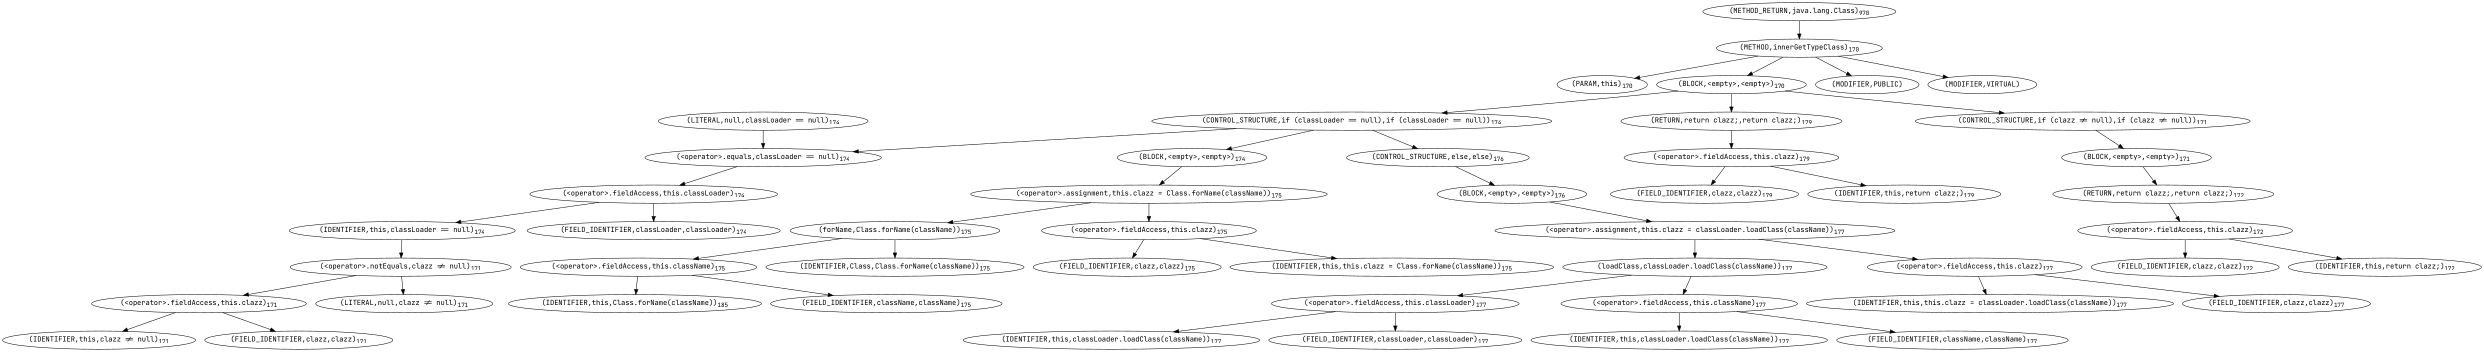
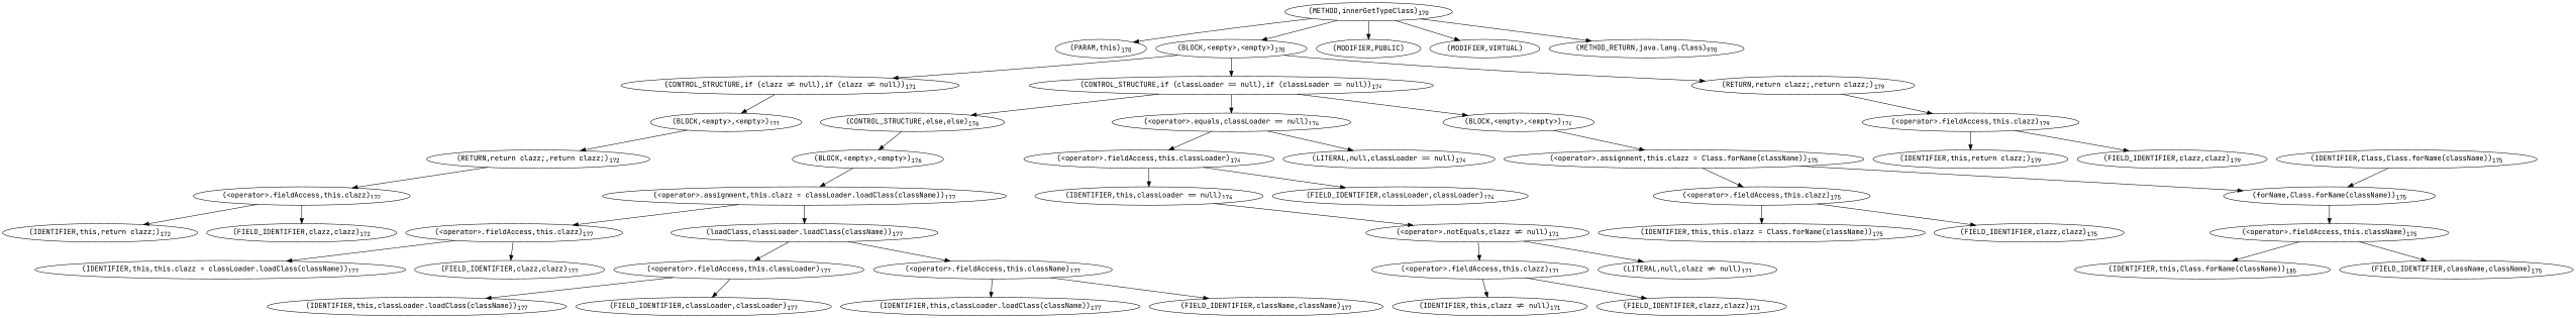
  digraph {
    fontname="JetBrains Mono"
    node [fontname="JetBrains Mono"]
    edge [fontname="JetBrains Mono"]
    n1 [label=<(METHOD,innerGetTypeClass)<SUB>170</SUB>>]
    n2 [label=<(PARAM,this)<SUB>170</SUB>>]
    n3 [label=<(BLOCK,&lt;empty&gt;,&lt;empty&gt;)<SUB>170</SUB>>]
    n4 [label=<(MODIFIER,PUBLIC)>]
    n5 [label=<(MODIFIER,VIRTUAL)>]
    n6 [label=<(METHOD_RETURN,java.lang.Class)<SUB>970</SUB>>]
    n7 [label=<(CONTROL_STRUCTURE,if (clazz != null),if (clazz != null))<SUB>171</SUB>>]
    n8 [label=<(CONTROL_STRUCTURE,if (classLoader == null),if (classLoader == null))<SUB>174</SUB>>]
    n9 [label=<(RETURN,return clazz;,return clazz;)<SUB>179</SUB>>]
    n10 [label=<(BLOCK,&lt;empty&gt;,&lt;empty&gt;)<SUB>171</SUB>>]
    n11 [label=<(&lt;operator&gt;.equals,classLoader == null)<SUB>174</SUB>>]
    n12 [label=<(BLOCK,&lt;empty&gt;,&lt;empty&gt;)<SUB>174</SUB>>]
    n13 [label=<(CONTROL_STRUCTURE,else,else)<SUB>176</SUB>>]
    n14 [label=<(&lt;operator&gt;.fieldAccess,this.clazz)<SUB>179</SUB>>]
    n15 [label=<(&lt;operator&gt;.notEquals,clazz != null)<SUB>171</SUB>>]
    n16 [label=<(&lt;operator&gt;.fieldAccess,this.clazz)<SUB>171</SUB>>]
    n17 [label=<(LITERAL,null,clazz != null)<SUB>171</SUB>>]
    n18 [label=<(RETURN,return clazz;,return clazz;)<SUB>172</SUB>>]
    n19 [label=<(IDENTIFIER,this,clazz != null)<SUB>171</SUB>>]
    n20 [label=<(FIELD_IDENTIFIER,clazz,clazz)<SUB>171</SUB>>]
    n21 [label=<(&lt;operator&gt;.fieldAccess,this.clazz)<SUB>172</SUB>>]
    n22 [label=<(IDENTIFIER,this,return clazz;)<SUB>172</SUB>>]
    n23 [label=<(FIELD_IDENTIFIER,clazz,clazz)<SUB>172</SUB>>]
    n24 [label=<(&lt;operator&gt;.fieldAccess,this.classLoader)<SUB>174</SUB>>]
    n25 [label=<(LITERAL,null,classLoader == null)<SUB>174</SUB>>]
    n26 [label=<(&lt;operator&gt;.assignment,this.clazz = Class.forName(className))<SUB>175</SUB>>]
    n27 [label=<(BLOCK,&lt;empty&gt;,&lt;empty&gt;)<SUB>176</SUB>>]
    n28 [label=<(IDENTIFIER,this,classLoader == null)<SUB>174</SUB>>]
    n29 [label=<(FIELD_IDENTIFIER,classLoader,classLoader)<SUB>174</SUB>>]
    n30 [label=<(&lt;operator&gt;.fieldAccess,this.clazz)<SUB>175</SUB>>]
    n31 [label=<(forName,Class.forName(className))<SUB>175</SUB>>]
    n32 [label=<(IDENTIFIER,this,this.clazz = Class.forName(className))<SUB>175</SUB>>]
    n33 [label=<(FIELD_IDENTIFIER,clazz,clazz)<SUB>175</SUB>>]
    n34 [label=<(IDENTIFIER,Class,Class.forName(className))<SUB>175</SUB>>]
    n35 [label=<(&lt;operator&gt;.fieldAccess,this.className)<SUB>175</SUB>>]
    n36 [label=<(IDENTIFIER,this,Class.forName(className))<SUB>185</SUB>>]
    n37 [label=<(FIELD_IDENTIFIER,className,className)<SUB>175</SUB>>]
    n38 [label=<(&lt;operator&gt;.assignment,this.clazz = classLoader.loadClass(className))<SUB>177</SUB>>]
    n39 [label=<(&lt;operator&gt;.fieldAccess,this.clazz)<SUB>177</SUB>>]
    n40 [label=<(loadClass,classLoader.loadClass(className))<SUB>177</SUB>>]
    n41 [label=<(IDENTIFIER,this,this.clazz = classLoader.loadClass(className))<SUB>177</SUB>>]
    n42 [label=<(FIELD_IDENTIFIER,clazz,clazz)<SUB>177</SUB>>]
    n43 [label=<(&lt;operator&gt;.fieldAccess,this.classLoader)<SUB>177</SUB>>]
    n44 [label=<(&lt;operator&gt;.fieldAccess,this.className)<SUB>177</SUB>>]
    n45 [label=<(IDENTIFIER,this,classLoader.loadClass(className))<SUB>177</SUB>>]
    n46 [label=<(FIELD_IDENTIFIER,classLoader,classLoader)<SUB>177</SUB>>]
    n47 [label=<(IDENTIFIER,this,classLoader.loadClass(className))<SUB>177</SUB>>]
    n48 [label=<(FIELD_IDENTIFIER,className,className)<SUB>177</SUB>>]
    n49 [label=<(IDENTIFIER,this,return clazz;)<SUB>179</SUB>>]
    n50 [label=<(FIELD_IDENTIFIER,clazz,clazz)<SUB>179</SUB>>]
    n1 -> n2
    n1 -> n3
    n1 -> n4
    n1 -> n5
-   n6 -> n1
+   n1 -> n6
    n3 -> n7
    n3 -> n8
    n3 -> n9
    n7 -> n10
    n8 -> n11
    n8 -> n12
    n8 -> n13
    n9 -> n14
    n10 -> n18
    n11 -> n24
-   n25 -> n11
+   n11 -> n25
    n12 -> n26
    n13 -> n27
    n14 -> n49
    n14 -> n50
    n15 -> n16
    n15 -> n17
    n16 -> n19
    n16 -> n20
    n18 -> n21
    n21 -> n22
    n21 -> n23
    n24 -> n28
    n24 -> n29
    n26 -> n30
    n26 -> n31
    n27 -> n38
    n28 -> n15
    n30 -> n32
    n30 -> n33
-   n31 -> n34
+   n34 -> n31
    n31 -> n35
    n35 -> n36
    n35 -> n37
    n38 -> n39
    n38 -> n40
    n39 -> n41
    n39 -> n42
    n40 -> n43
    n40 -> n44
    n43 -> n45
    n43 -> n46
    n44 -> n47
    n44 -> n48
  }
